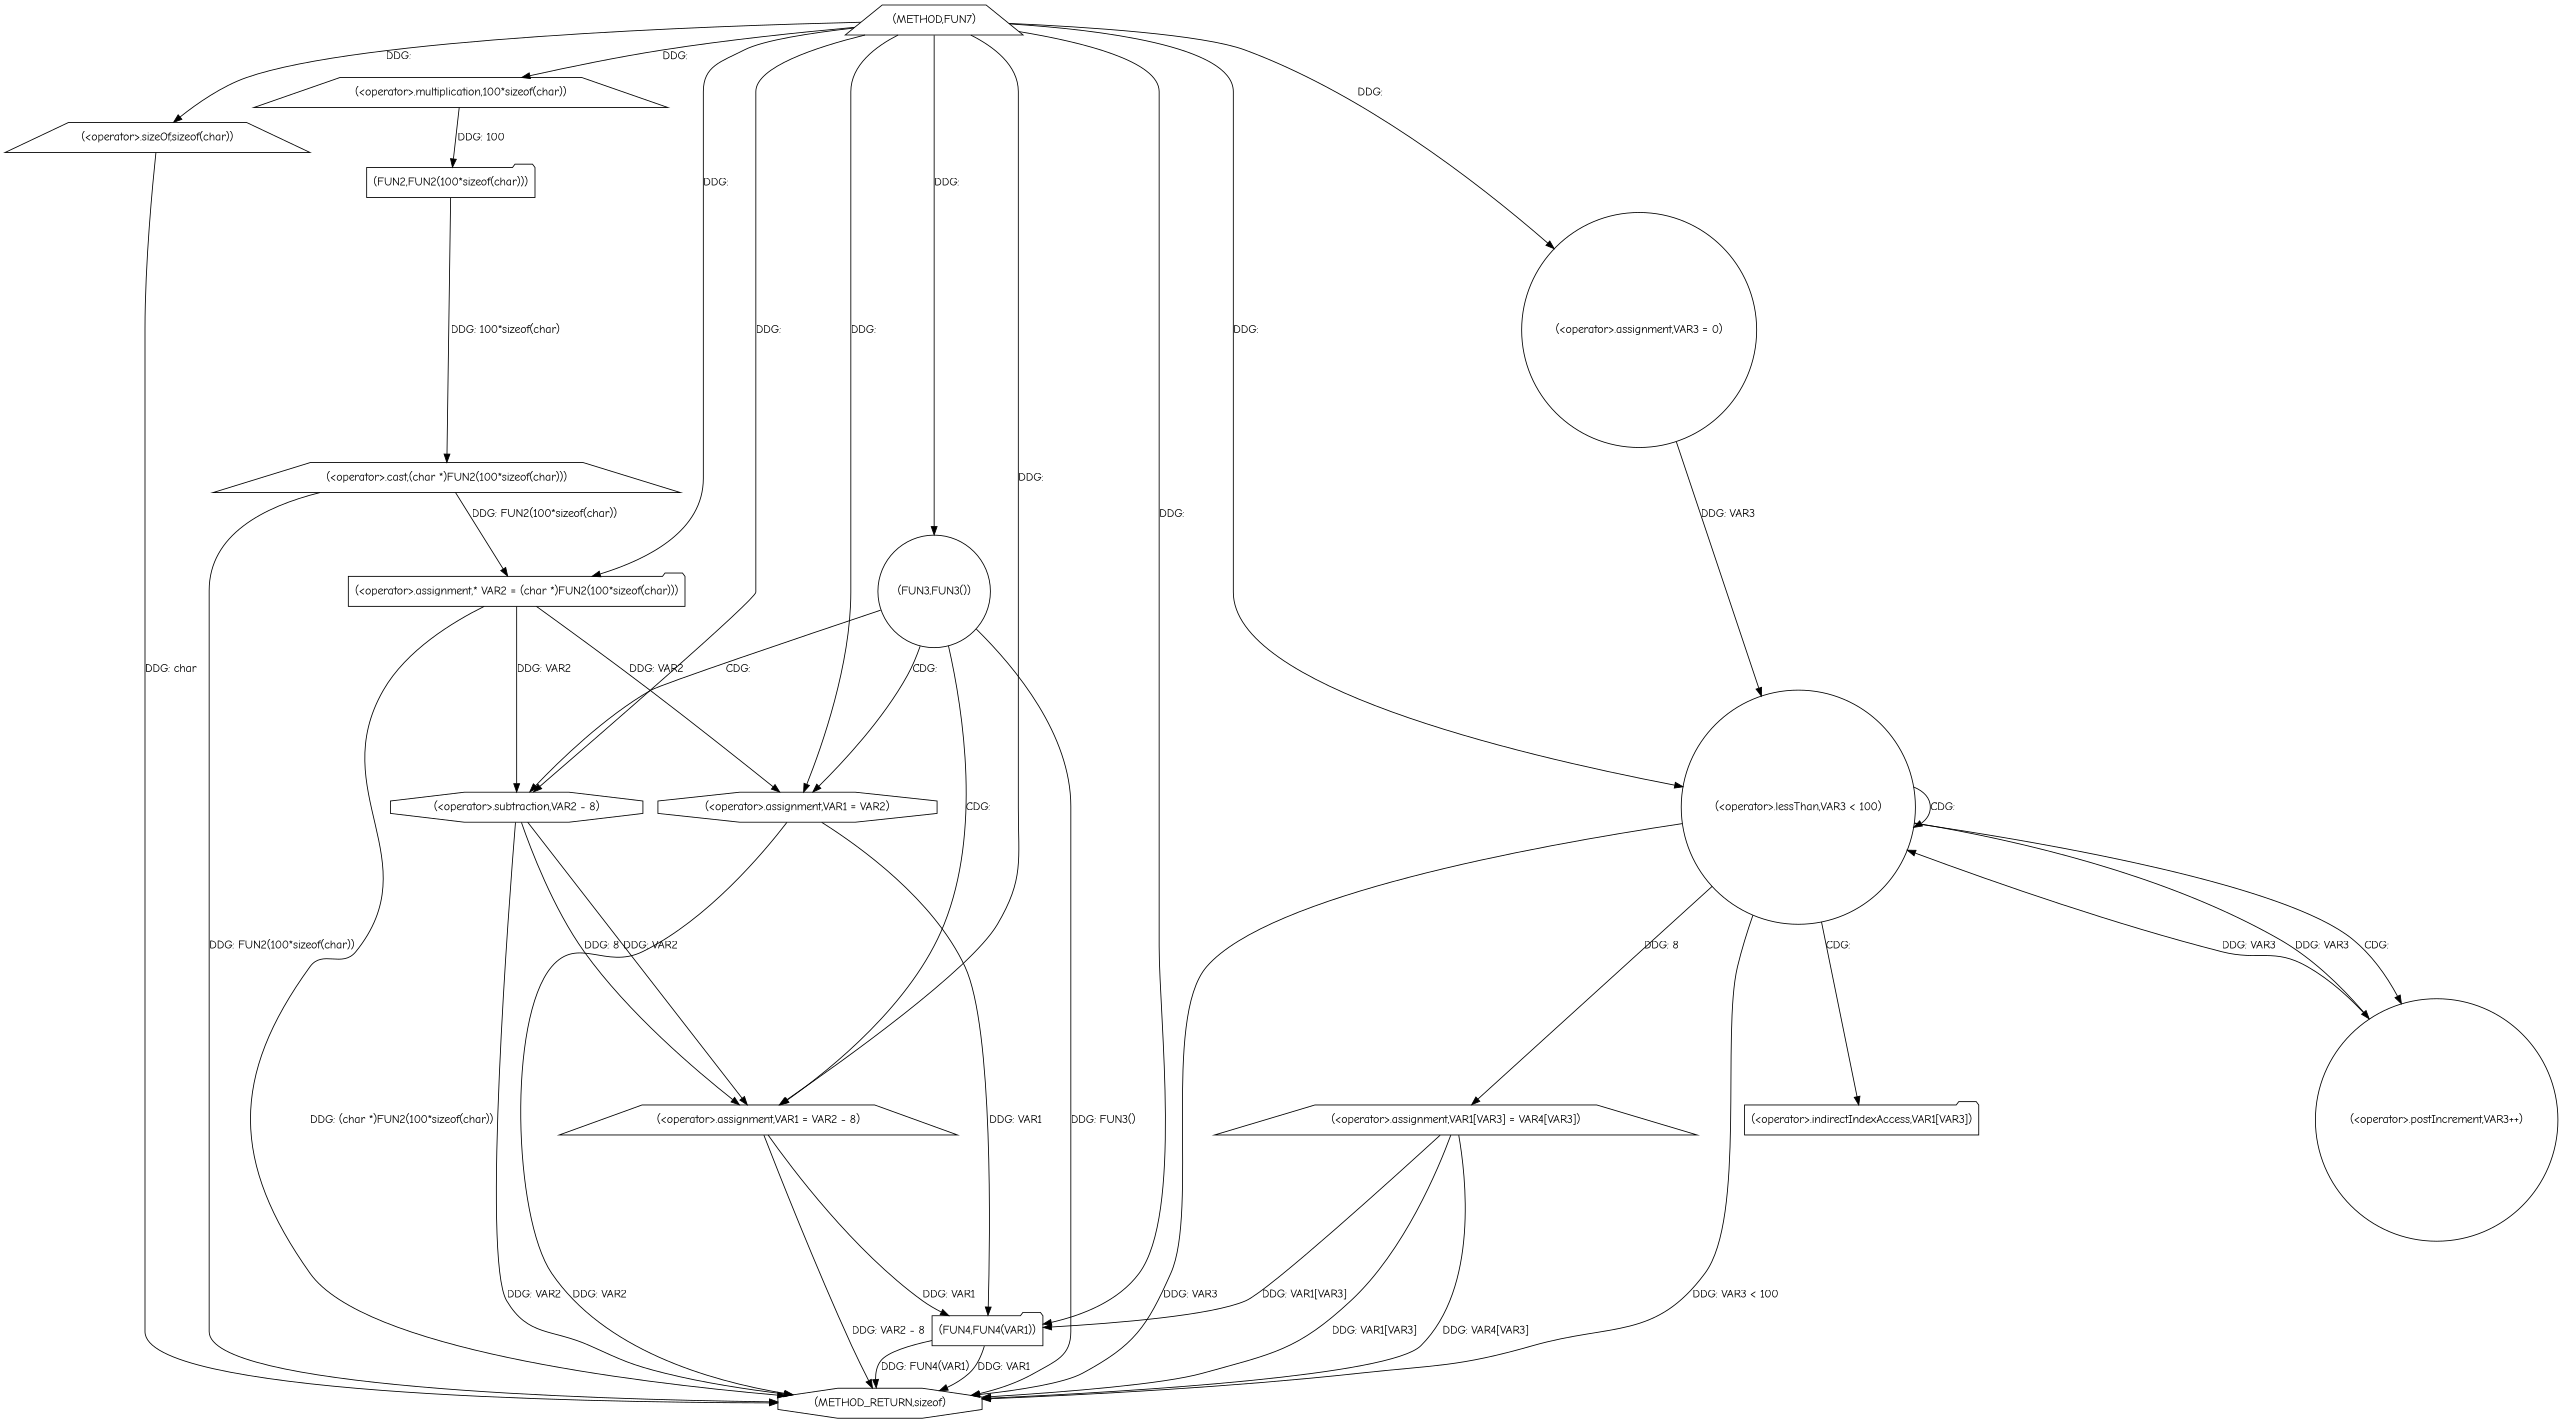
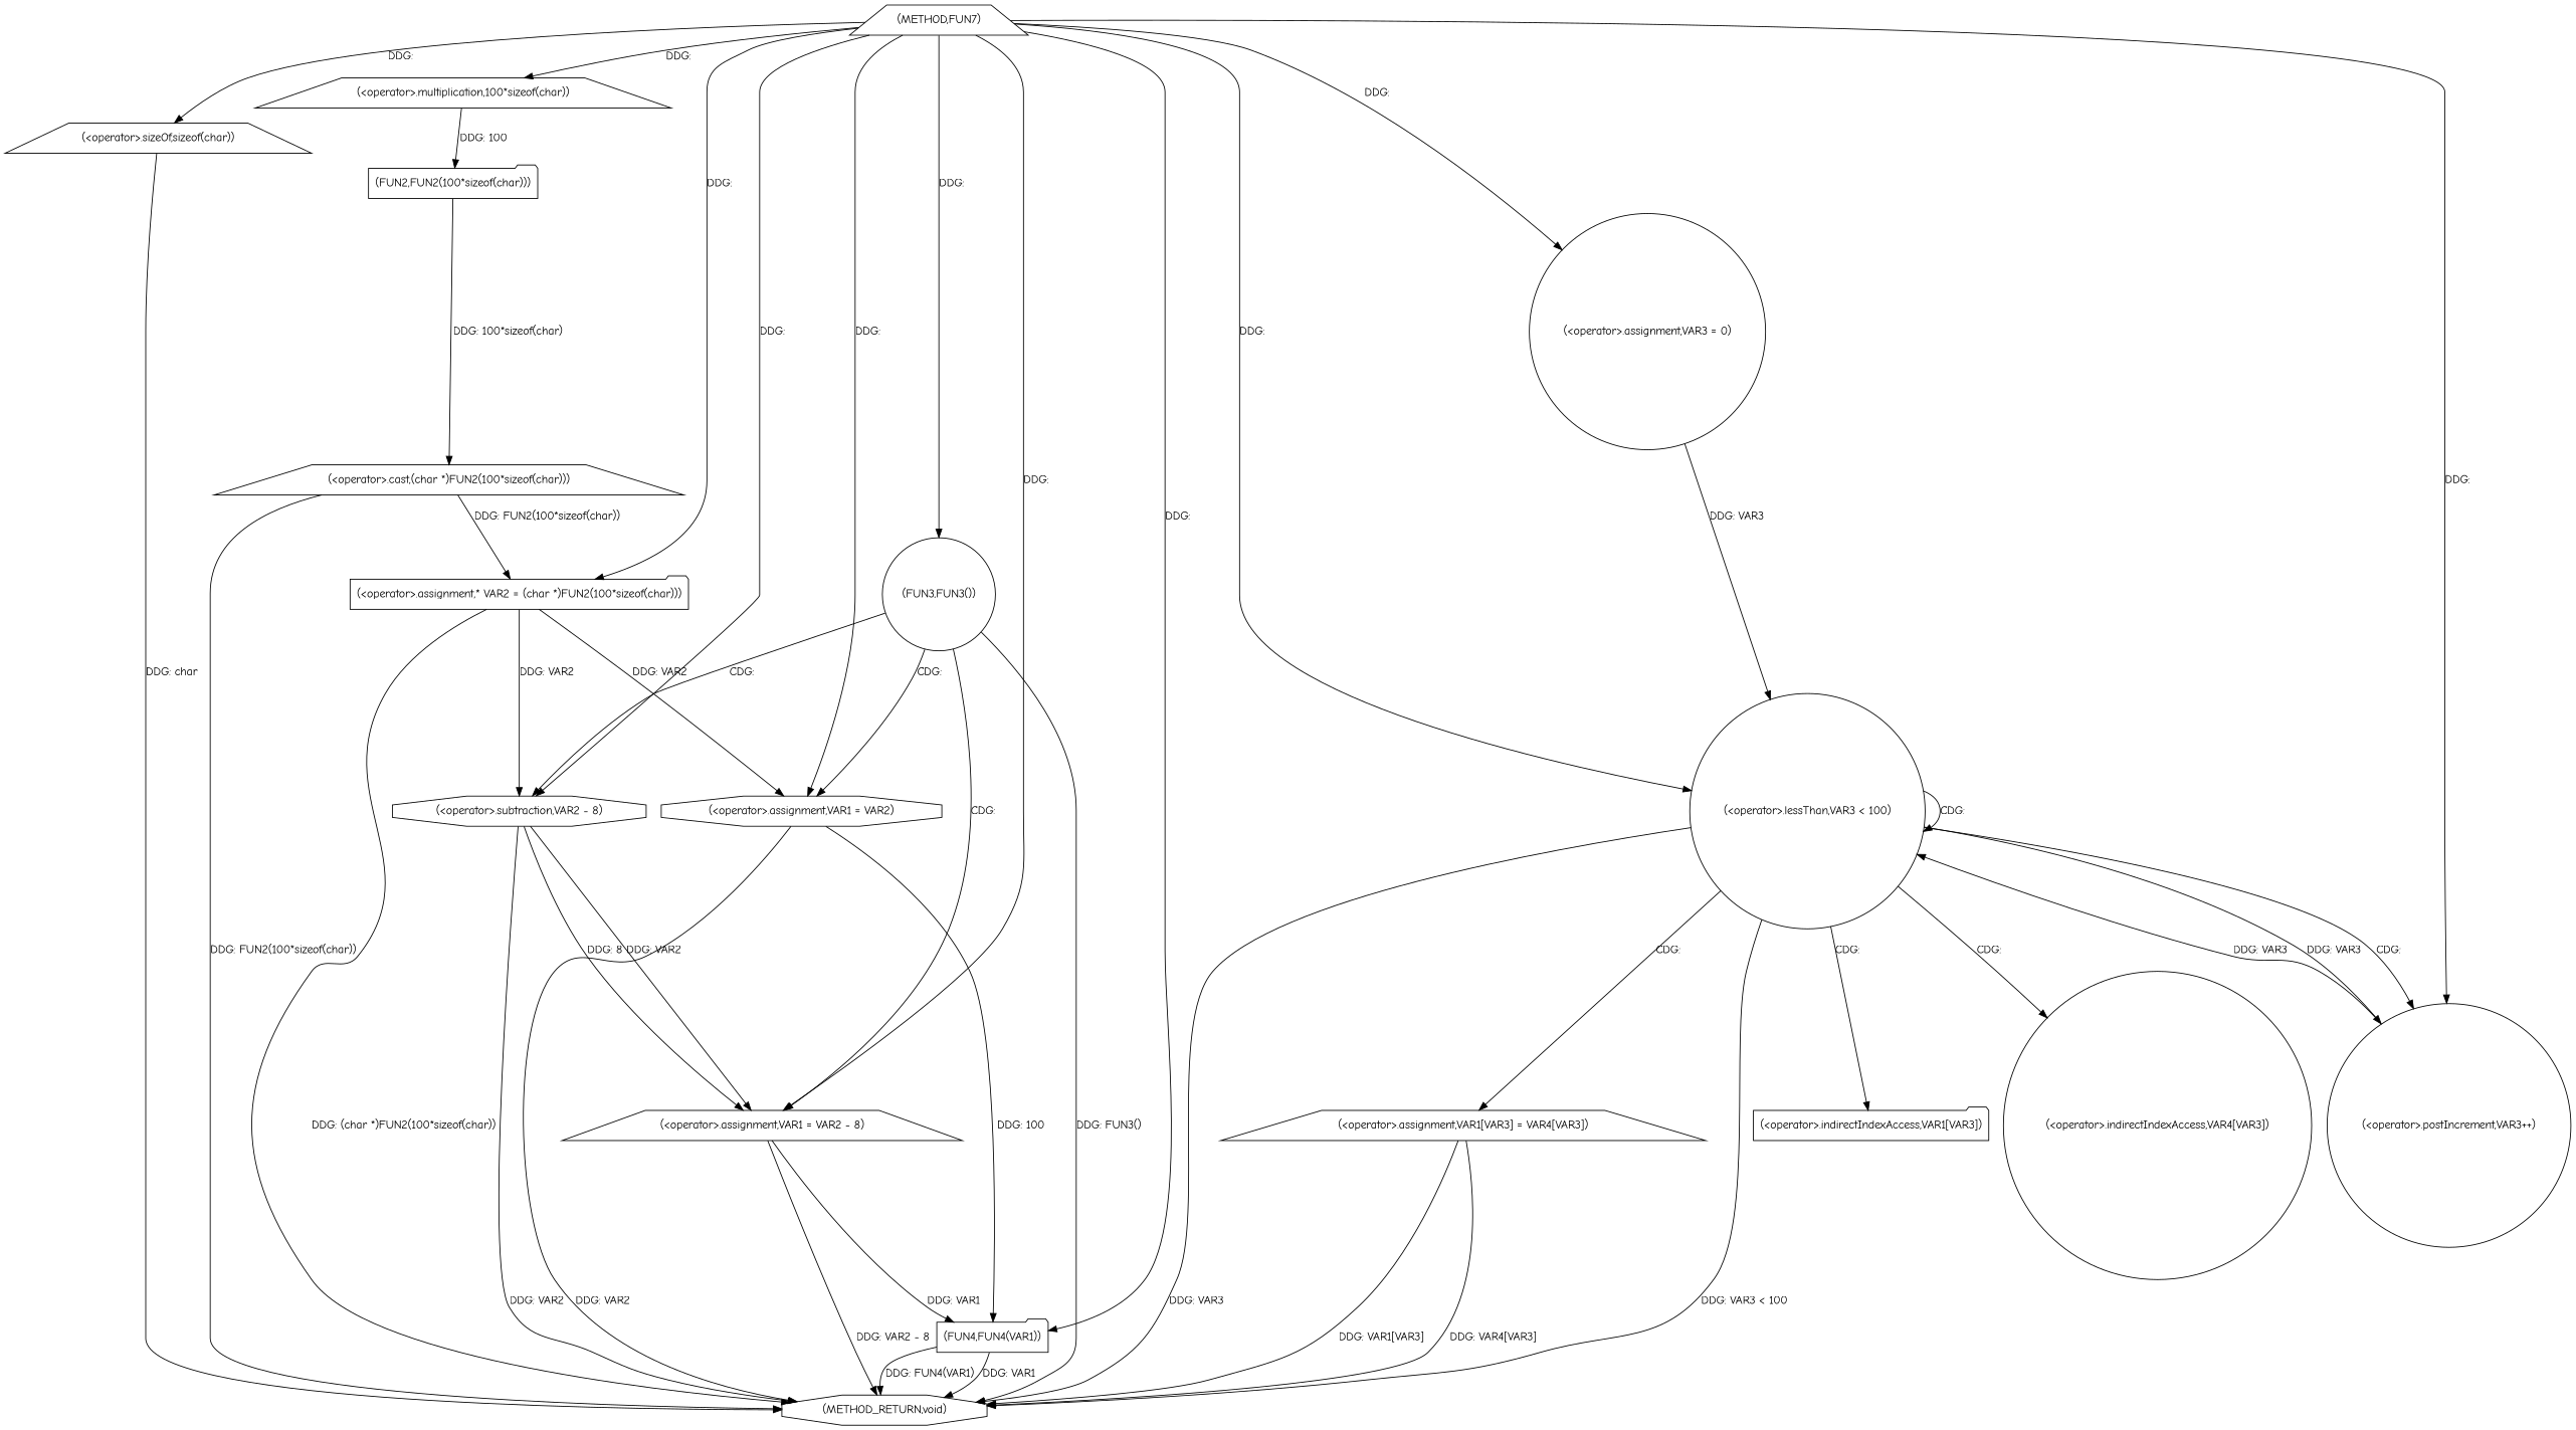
  digraph {
    fontname="Comic Neue"
    node [fontname="Comic Neue" shape=trapezium]
    edge [fontname="Comic Neue"]
    n1 [label="(METHOD,FUN7)"]
    n2 [label="(<operator>.assignment,* VAR2 = (char *)FUN2(100*sizeof(char)))" shape=folder]
    n3 [label="(<operator>.multiplication,100*sizeof(char))"]
    n4 [label="(<operator>.sizeOf,sizeof(char))"]
    n5 [label="(FUN3,FUN3())" shape=circle]
    n6 [label="(<operator>.assignment,VAR1 = VAR2 - 8)"]
    n7 [label="(<operator>.subtraction,VAR2 - 8)" shape=octagon]
    n8 [label="(<operator>.assignment,VAR1 = VAR2)" shape=octagon]
    n9 [label="(<operator>.assignment,VAR3 = 0)" shape=circle]
    n10 [label="(<operator>.lessThan,VAR3 < 100)" shape=circle]
    n11 [label="(<operator>.postIncrement,VAR3++)" shape=circle]
    n12 [label="(FUN4,FUN4(VAR1))" shape=folder]
-   n13 [label="(METHOD_RETURN,sizeof)" shape=octagon]
+   n13 [label="(METHOD_RETURN,void)" shape=octagon]
    n14 [label="(FUN2,FUN2(100*sizeof(char)))" shape=folder]
    n15 [label="(<operator>.assignment,VAR1[VAR3] = VAR4[VAR3])"]
    n16 [label="(<operator>.indirectIndexAccess,VAR1[VAR3])" shape=folder]
+   n17 [label="(<operator>.indirectIndexAccess,VAR4[VAR3])" shape=circle]
    n18 [label="(<operator>.cast,(char *)FUN2(100*sizeof(char)))"]
    n1 -> n2 [label="DDG: "]
    n1 -> n3 [label="DDG: "]
    n1 -> n4 [label="DDG: "]
    n1 -> n5 [label="DDG: "]
    n1 -> n6 [label="DDG: "]
    n1 -> n7 [label="DDG: "]
    n1 -> n8 [label="DDG: "]
    n1 -> n9 [label="DDG: "]
    n1 -> n10 [label="DDG: "]
+   n1 -> n11 [label="DDG: "]
    n1 -> n12 [label="DDG: "]
    n2 -> n7 [label="DDG: VAR2"]
    n2 -> n8 [label="DDG: VAR2"]
    n2 -> n13 [label="DDG: (char *)FUN2(100*sizeof(char))"]
    n3 -> n14 [label="DDG: 100"]
    n4 -> n13 [label="DDG: char"]
    n5 -> n6 [label="CDG: "]
    n5 -> n7 [label="CDG: "]
    n5 -> n8 [label="CDG: "]
    n5 -> n13 [label="DDG: FUN3()"]
    n6 -> n12 [label="DDG: VAR1"]
    n6 -> n13 [label="DDG: VAR2 - 8"]
    n7 -> n6 [label="DDG: VAR2"]
    n7 -> n6 [label="DDG: 8"]
    n7 -> n13 [label="DDG: VAR2"]
-   n8 -> n12 [label="DDG: VAR1"]
+   n8 -> n12 [label="DDG: 100"]
    n8 -> n13 [label="DDG: VAR2"]
    n9 -> n10 [label="DDG: VAR3"]
    n10 -> n10 [label="CDG: "]
    n10 -> n11 [label="DDG: VAR3"]
    n10 -> n11 [label="CDG: "]
    n10 -> n13 [label="DDG: VAR3"]
    n10 -> n13 [label="DDG: VAR3 < 100"]
-   n10 -> n15 [label="DDG: 8"]
+   n10 -> n15 [label="CDG: "]
    n10 -> n16 [label="CDG: "]
+   n10 -> n17 [label="CDG: "]
    n11 -> n10 [label="DDG: VAR3"]
    n12 -> n13 [label="DDG: FUN4(VAR1)"]
    n12 -> n13 [label="DDG: VAR1"]
    n14 -> n18 [label="DDG: 100*sizeof(char)"]
-   n15 -> n12 [label="DDG: VAR1[VAR3]"]
    n15 -> n13 [label="DDG: VAR1[VAR3]"]
    n15 -> n13 [label="DDG: VAR4[VAR3]"]
    n18 -> n2 [label="DDG: FUN2(100*sizeof(char))"]
    n18 -> n13 [label="DDG: FUN2(100*sizeof(char))"]
  }
